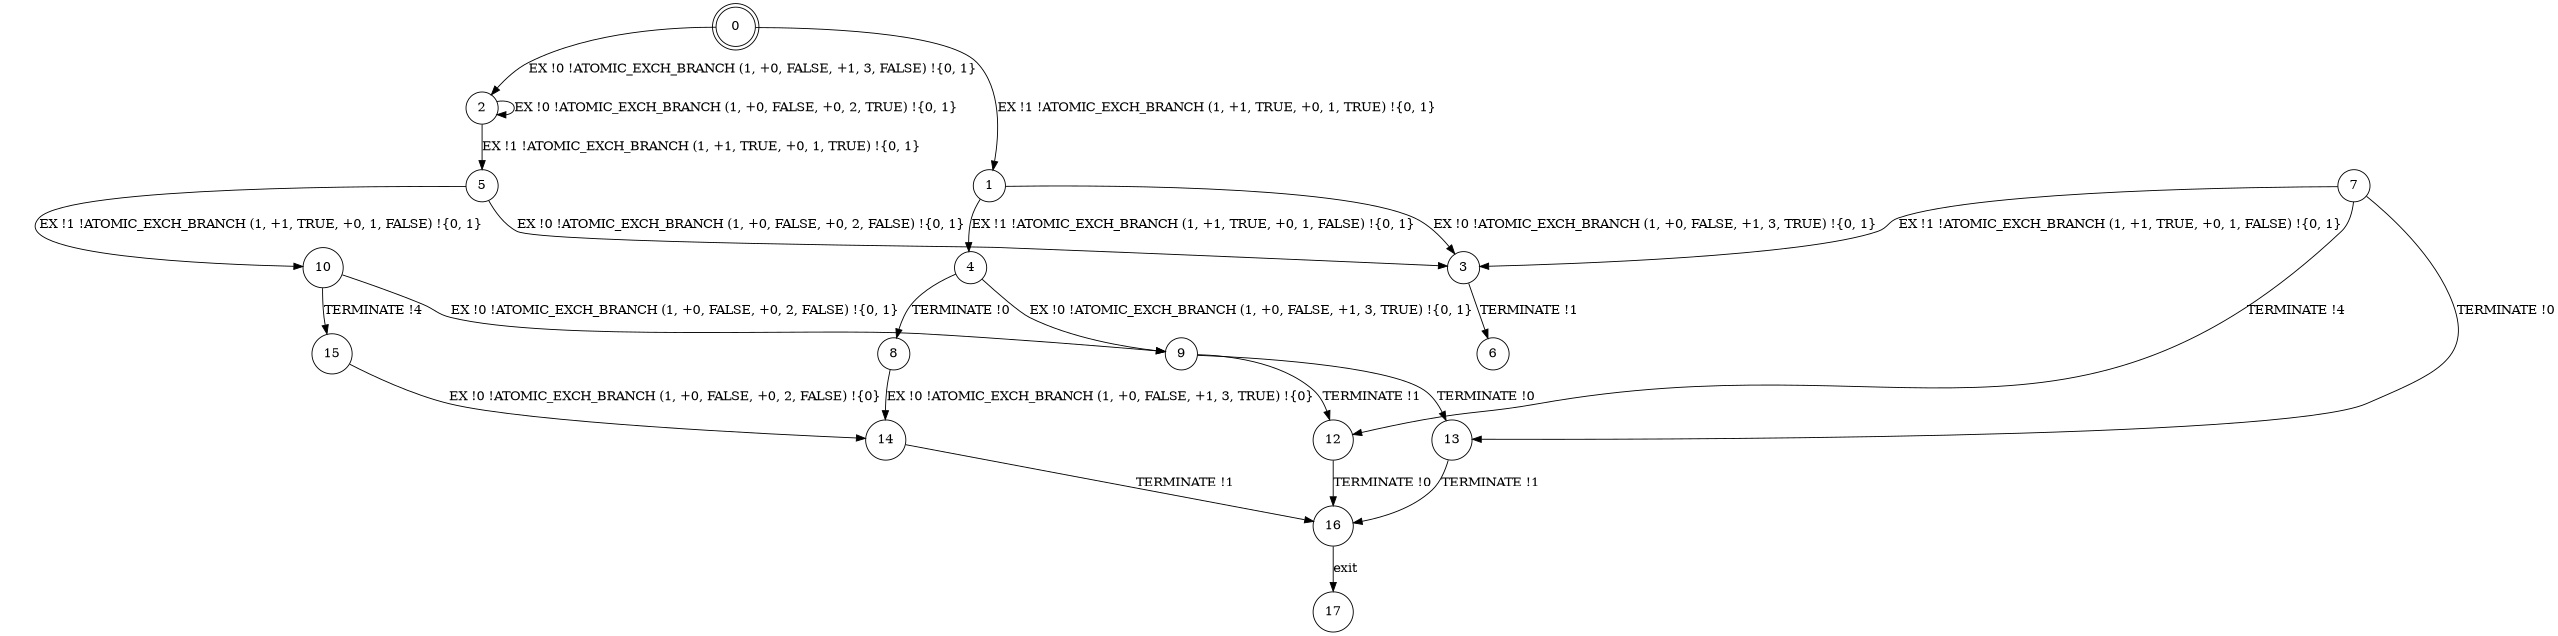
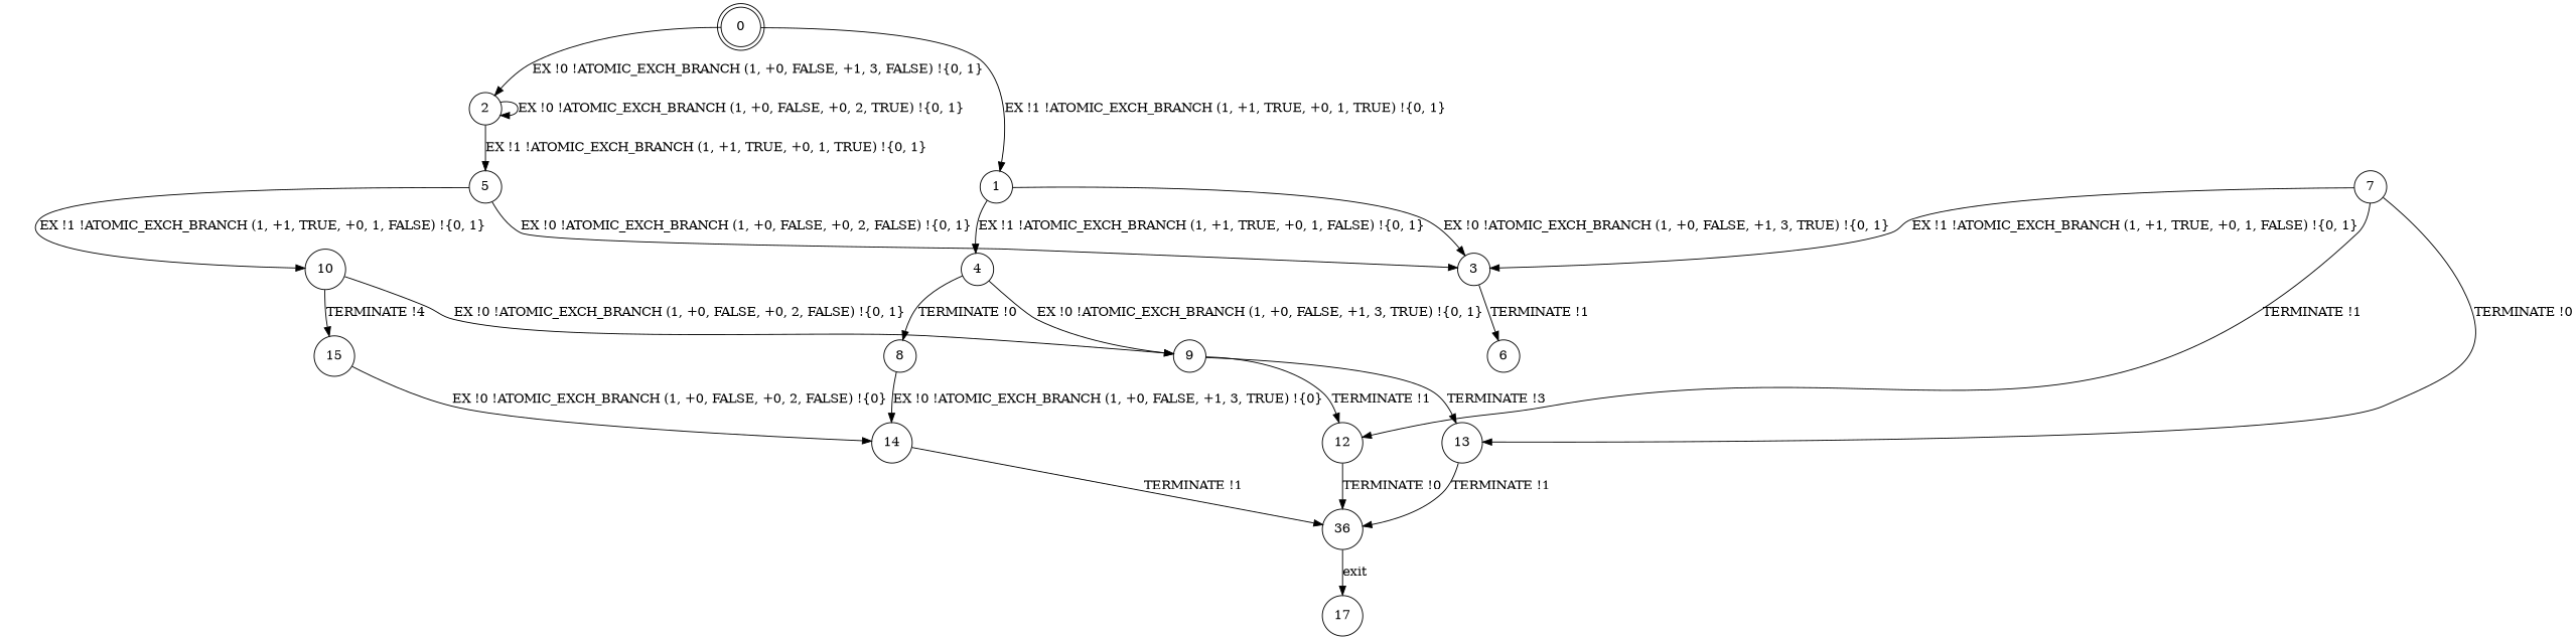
  digraph {
    node [shape=circle]
    0 [peripheries=2]
    1
    2
    3
    4
    5
    6
    8
    9
    10
    7
    12
    13
    14
    15
-   16
+   16 [label=36]
    17
    0 -> 1 [label="EX !1 !ATOMIC_EXCH_BRANCH (1, +1, TRUE, +0, 1, TRUE) !{0, 1}"]
    0 -> 2 [label="EX !0 !ATOMIC_EXCH_BRANCH (1, +0, FALSE, +1, 3, FALSE) !{0, 1}"]
    1 -> 3 [label="EX !0 !ATOMIC_EXCH_BRANCH (1, +0, FALSE, +1, 3, TRUE) !{0, 1}"]
    1 -> 4 [label="EX !1 !ATOMIC_EXCH_BRANCH (1, +1, TRUE, +0, 1, FALSE) !{0, 1}"]
    2 -> 2 [label="EX !0 !ATOMIC_EXCH_BRANCH (1, +0, FALSE, +0, 2, TRUE) !{0, 1}"]
    2 -> 5 [label="EX !1 !ATOMIC_EXCH_BRANCH (1, +1, TRUE, +0, 1, TRUE) !{0, 1}"]
    3 -> 6 [label="TERMINATE !1"]
    4 -> 8 [label="TERMINATE !0"]
    4 -> 9 [label="EX !0 !ATOMIC_EXCH_BRANCH (1, +0, FALSE, +1, 3, TRUE) !{0, 1}"]
    5 -> 3 [label="EX !0 !ATOMIC_EXCH_BRANCH (1, +0, FALSE, +0, 2, FALSE) !{0, 1}"]
    5 -> 10 [label="EX !1 !ATOMIC_EXCH_BRANCH (1, +1, TRUE, +0, 1, FALSE) !{0, 1}"]
    8 -> 14 [label="EX !0 !ATOMIC_EXCH_BRANCH (1, +0, FALSE, +1, 3, TRUE) !{0}"]
    9 -> 12 [label="TERMINATE !1"]
-   9 -> 13 [label="TERMINATE !0"]
+   9 -> 13 [label="TERMINATE !3"]
    10 -> 9 [label="EX !0 !ATOMIC_EXCH_BRANCH (1, +0, FALSE, +0, 2, FALSE) !{0, 1}"]
    10 -> 15 [label="TERMINATE !4"]
    7 -> 3 [label="EX !1 !ATOMIC_EXCH_BRANCH (1, +1, TRUE, +0, 1, FALSE) !{0, 1}"]
-   7 -> 12 [label="TERMINATE !4"]
+   7 -> 12 [label="TERMINATE !1"]
    7 -> 13 [label="TERMINATE !0"]
    12 -> 16 [label="TERMINATE !0"]
    13 -> 16 [label="TERMINATE !1"]
    14 -> 16 [label="TERMINATE !1"]
    15 -> 14 [label="EX !0 !ATOMIC_EXCH_BRANCH (1, +0, FALSE, +0, 2, FALSE) !{0}"]
    16 -> 17 [label=exit]
  }
